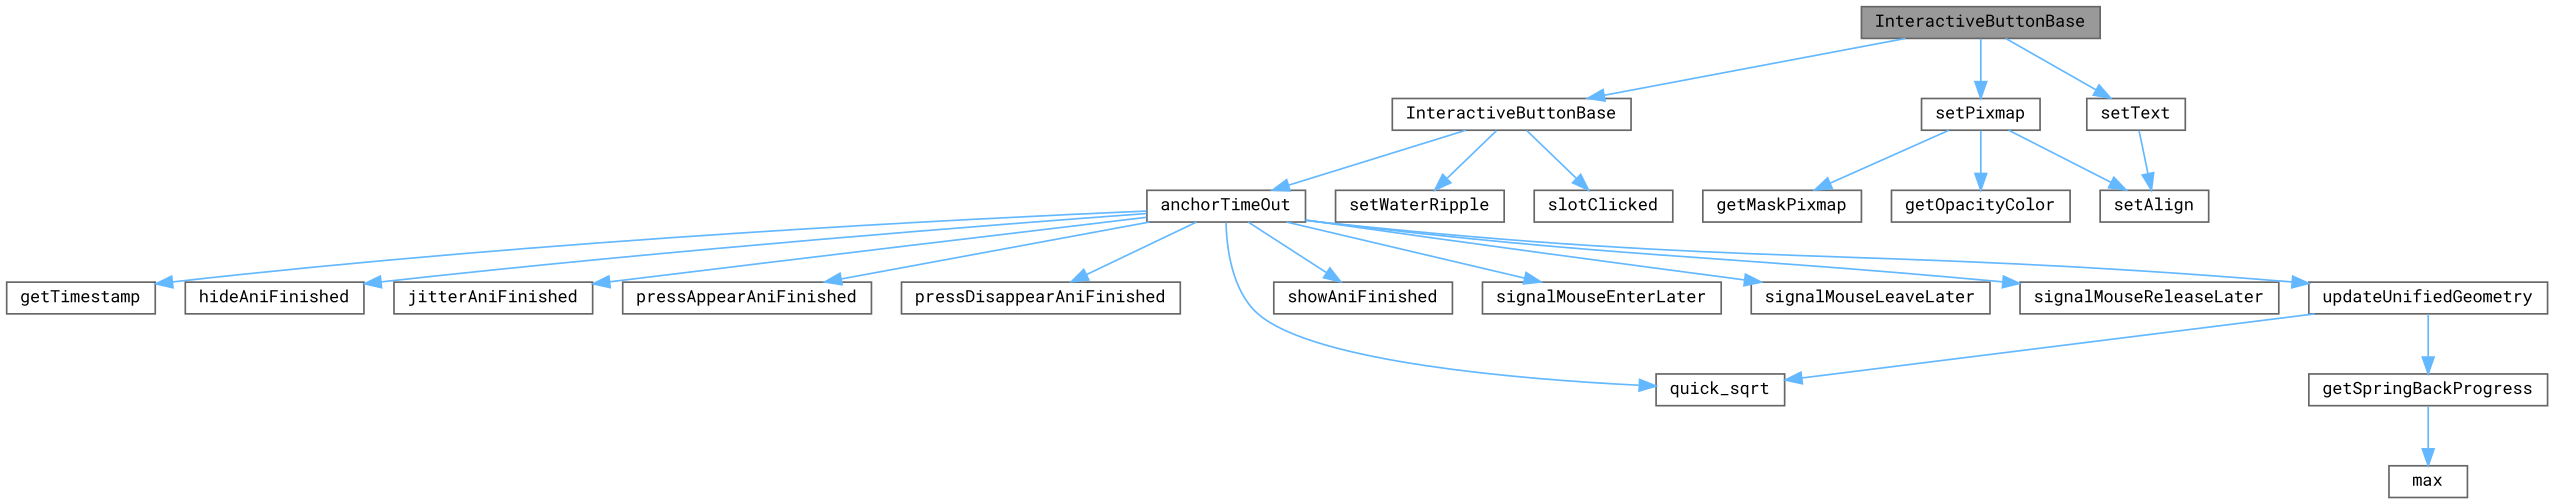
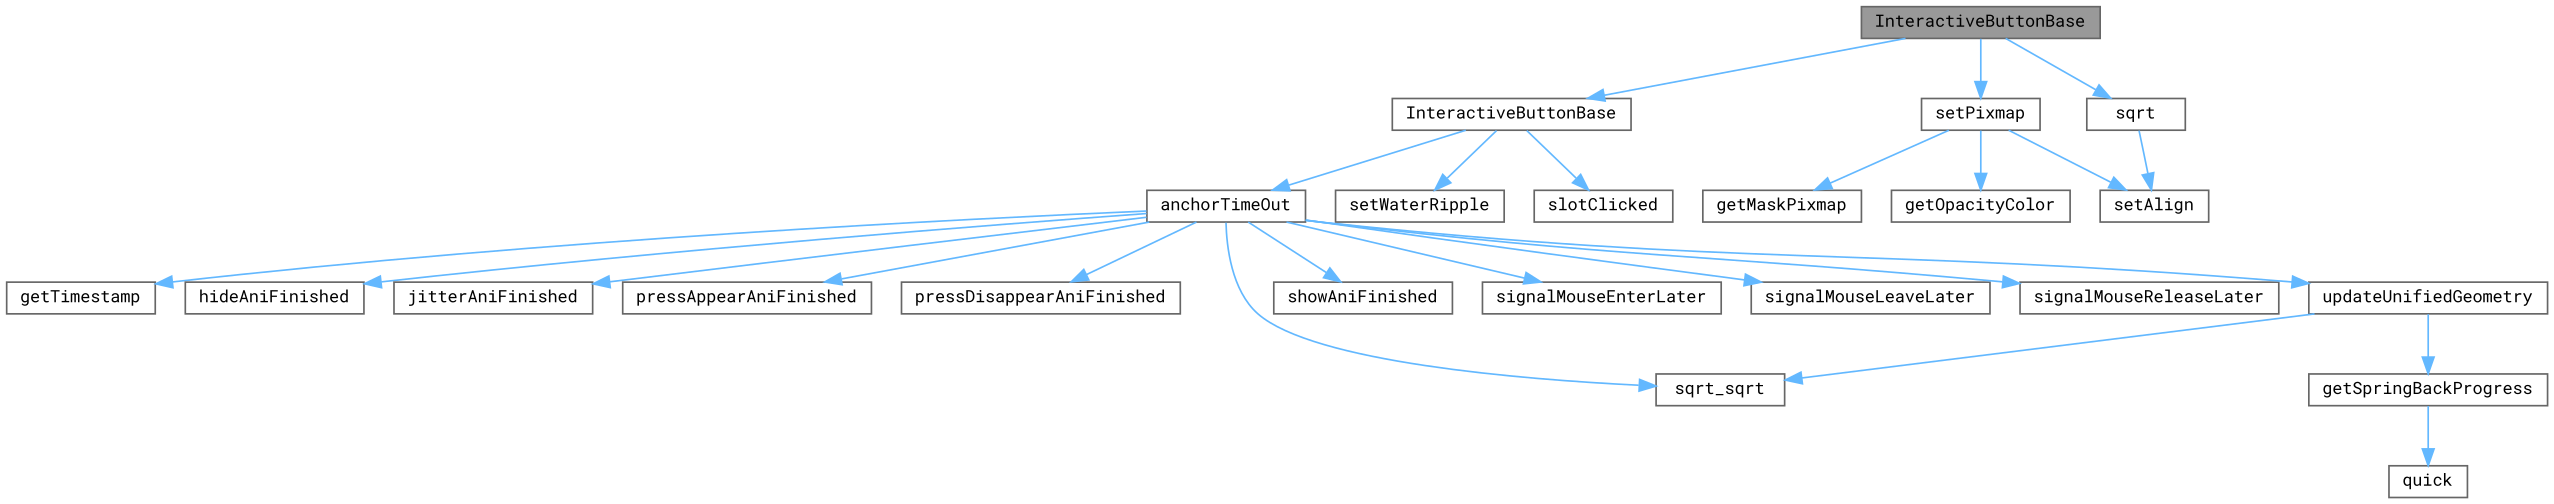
  digraph {
    fontname="Roboto Mono"
    rankdir=TB
    node [color=grey40 fillcolor=white fontname="Roboto Mono" fontsize=10 shape=box style=filled]
    edge [color=steelblue1 fontname="Roboto Mono" fontsize=10 labelfontname=Helvetica labelfontsize=10 style=solid]
    n1 [color=gray40 fillcolor=grey60 fontcolor=black height=0.2 label=InteractiveButtonBase width=0.4]
    n2 [height=0.2 label=InteractiveButtonBase width=0.4]
    n3 [height=0.2 label=setPixmap width=0.4]
-   n4 [height=0.2 label=setText width=0.4]
+   n4 [height=0.2 label=sqrt width=0.4]
    n5 [height=0.2 label=anchorTimeOut width=0.4]
    n6 [height=0.2 label=setWaterRipple width=0.4]
    n7 [height=0.2 label=slotClicked width=0.4]
    n8 [height=0.2 label=getMaskPixmap width=0.4]
    n9 [height=0.2 label=getOpacityColor width=0.4]
    n10 [height=0.2 label=setAlign width=0.4]
    n11 [height=0.2 label=getTimestamp width=0.4]
    n12 [height=0.2 label=hideAniFinished width=0.4]
    n13 [height=0.2 label=jitterAniFinished width=0.4]
    n14 [height=0.2 label=pressAppearAniFinished width=0.4]
    n15 [height=0.2 label=pressDisappearAniFinished width=0.4]
-   n16 [height=0.2 label=quick_sqrt width=0.4]
+   n16 [height=0.2 label=sqrt_sqrt width=0.4]
    n17 [height=0.2 label=showAniFinished width=0.4]
    n18 [height=0.2 label=signalMouseEnterLater width=0.4]
    n19 [height=0.2 label=signalMouseLeaveLater width=0.4]
    n20 [height=0.2 label=signalMouseReleaseLater width=0.4]
    n21 [height=0.2 label=updateUnifiedGeometry width=0.4]
    n22 [height=0.2 label=getSpringBackProgress width=0.4]
-   n23 [height=0.2 label=max width=0.4]
+   n23 [height=0.2 label=quick width=0.4]
    n1 -> n2
    n1 -> n3
    n1 -> n4
    n2 -> n5
    n2 -> n6
    n2 -> n7
    n3 -> n8
    n3 -> n9
    n3 -> n10
    n4 -> n10
    n5 -> n11
    n5 -> n12
    n5 -> n13
    n5 -> n14
    n5 -> n15
    n5 -> n16
    n5 -> n17
    n5 -> n18
    n5 -> n19
    n5 -> n20
    n5 -> n21
    n21 -> n16
    n21 -> n22
    n22 -> n23
  }
